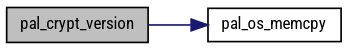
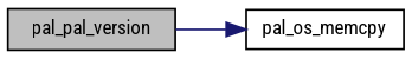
  digraph {
    rankdir=LR
    fontname="Roboto Condensed"
    node [color=black fontname="Roboto Condensed" fontsize=10 shape=record style=filled]
-   n1 [fillcolor=grey75 fontcolor=black height=0.2 label=pal_crypt_version width=0.4]
+   n1 [fillcolor=grey75 fontcolor=black height=0.2 label=pal_pal_version width=0.4]
    n2 [fillcolor=white height=0.2 label=pal_os_memcpy width=0.4]
    n1 -> n2 [color=midnightblue fontname="Roboto Condensed" fontsize=10 labelfontname=Helvetica labelfontsize=10 style=solid]
  }
